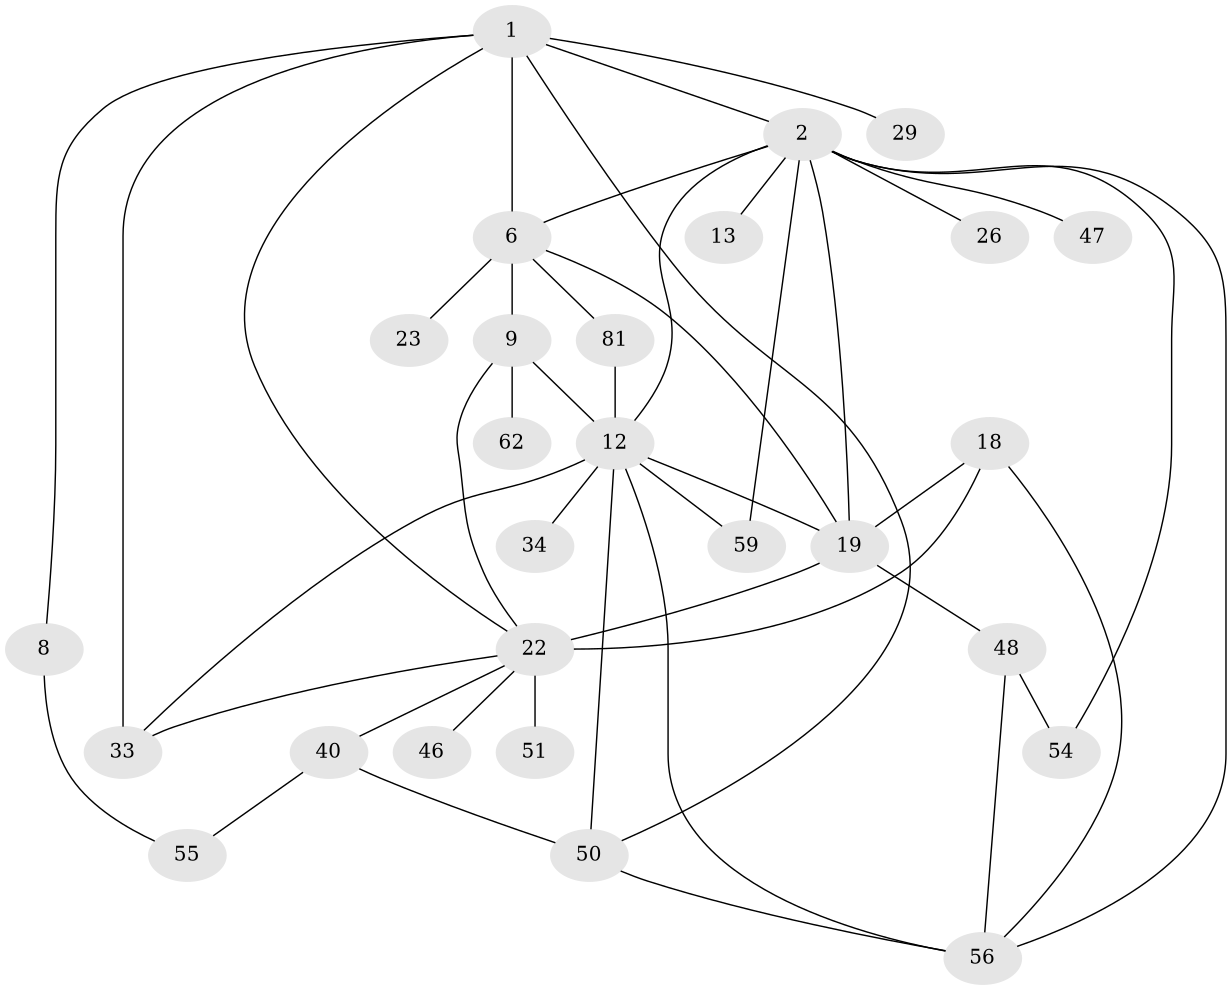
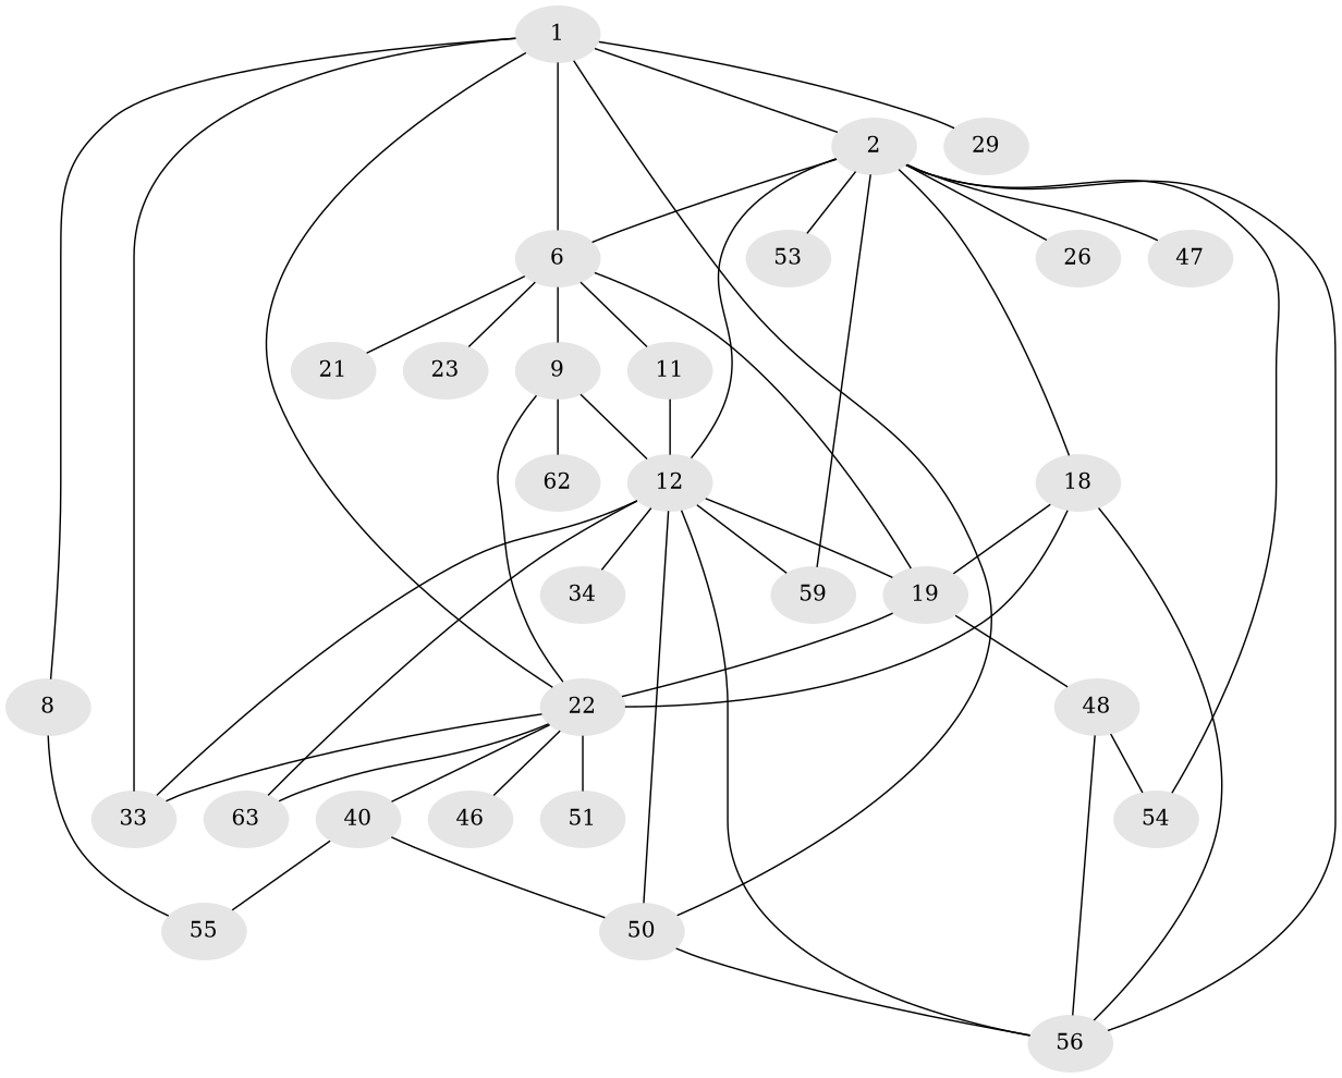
  graph {
    node [color=gray90 style=filled]
    1 [super="+3"]
    2 [super="+27+13+5"]
    6 [super="+20+10+36"]
    8
    22 [super="+39+30+32"]
    29
    33
    50
    12 [super="+17+24"]
    18
    26
    47
-   53 [label=13]
+   53
    54
    56 [super="+58"]
    59
    19 [super="+35+52"]
    9 [super="+42"]
-   11 [label=81]
+   11
+   21
    23
    55 [super="+57"]
+   63
    40
    46
    51
    34
    48
    62
    1 -- 2
    1 -- 6
    1 -- 8
    1 -- 22
    1 -- 29
    1 -- 33
    1 -- 50
    2 -- 6
    2 -- 12
-   2 -- 19
+   2 -- 18
    2 -- 26
    2 -- 47
    2 -- 53 [weight=2]
    2 -- 54
    2 -- 56
    2 -- 59
    6 -- 19
    6 -- 9 [weight=2]
    6 -- 11
+   6 -- 21
    6 -- 23
    8 -- 55
    22 -- 33
+   22 -- 63
    22 -- 40
    22 -- 46
    22 -- 51 [weight=2]
    50 -- 56
    12 -- 33
    12 -- 50
    12 -- 56
    12 -- 59
    12 -- 19
+   12 -- 63
    12 -- 34
    18 -- 22
    18 -- 56
    18 -- 19
    19 -- 22 [weight=2]
    19 -- 48
    9 -- 22
    9 -- 12
    9 -- 62
    11 -- 12
    40 -- 50
    40 -- 55
    48 -- 54
    48 -- 56
  }
